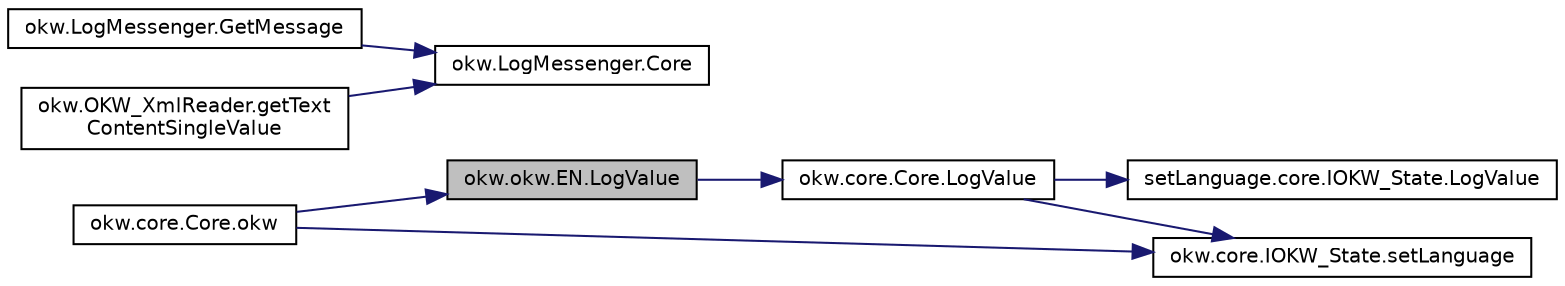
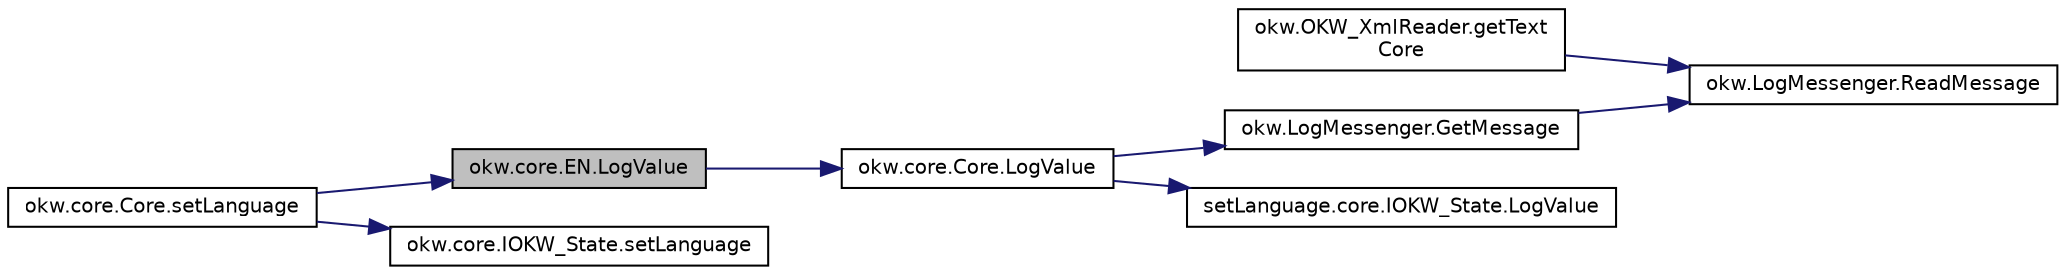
  digraph {
    rankdir=LR
    node [color=black fillcolor=white fontname=Helvetica fontsize=10 shape=record style=filled]
    edge [color=midnightblue fontname=Helvetica fontsize=10 labelfontname=Helvetica labelfontsize=10 style=solid]
-   n1 [fillcolor=grey75 fontcolor=black height=0.2 label="okw.okw.EN.LogValue" width=0.4]
+   n1 [fillcolor=grey75 fontcolor=black height=0.2 label="okw.core.EN.LogValue" width=0.4]
    n2 [height=0.2 label="okw.core.Core.LogValue" width=0.4]
-   n3 [height=0.2 label="okw.core.Core.okw" width=0.4]
+   n3 [height=0.2 label="okw.core.Core.setLanguage" width=0.4]
    n4 [height=0.2 label="okw.core.IOKW_State.setLanguage" width=0.4]
    n5 [height=0.2 label="okw.LogMessenger.GetMessage" width=0.4]
    n6 [height=0.2 label="setLanguage.core.IOKW_State.LogValue" width=0.4]
-   n7 [height=0.2 label="okw.LogMessenger.Core" width=0.4]
-   n8 [height=0.2 label="okw.OKW_XmlReader.getText\lContentSingleValue" width=0.4]
+   n7 [height=0.2 label="okw.LogMessenger.ReadMessage" width=0.4]
+   n8 [height=0.2 label="okw.OKW_XmlReader.getText\lCore" width=0.4]
    n1 -> n2
-   n2 -> n4
+   n2 -> n5
    n2 -> n6
    n3 -> n1
    n3 -> n4
    n5 -> n7
    n8 -> n7
  }
